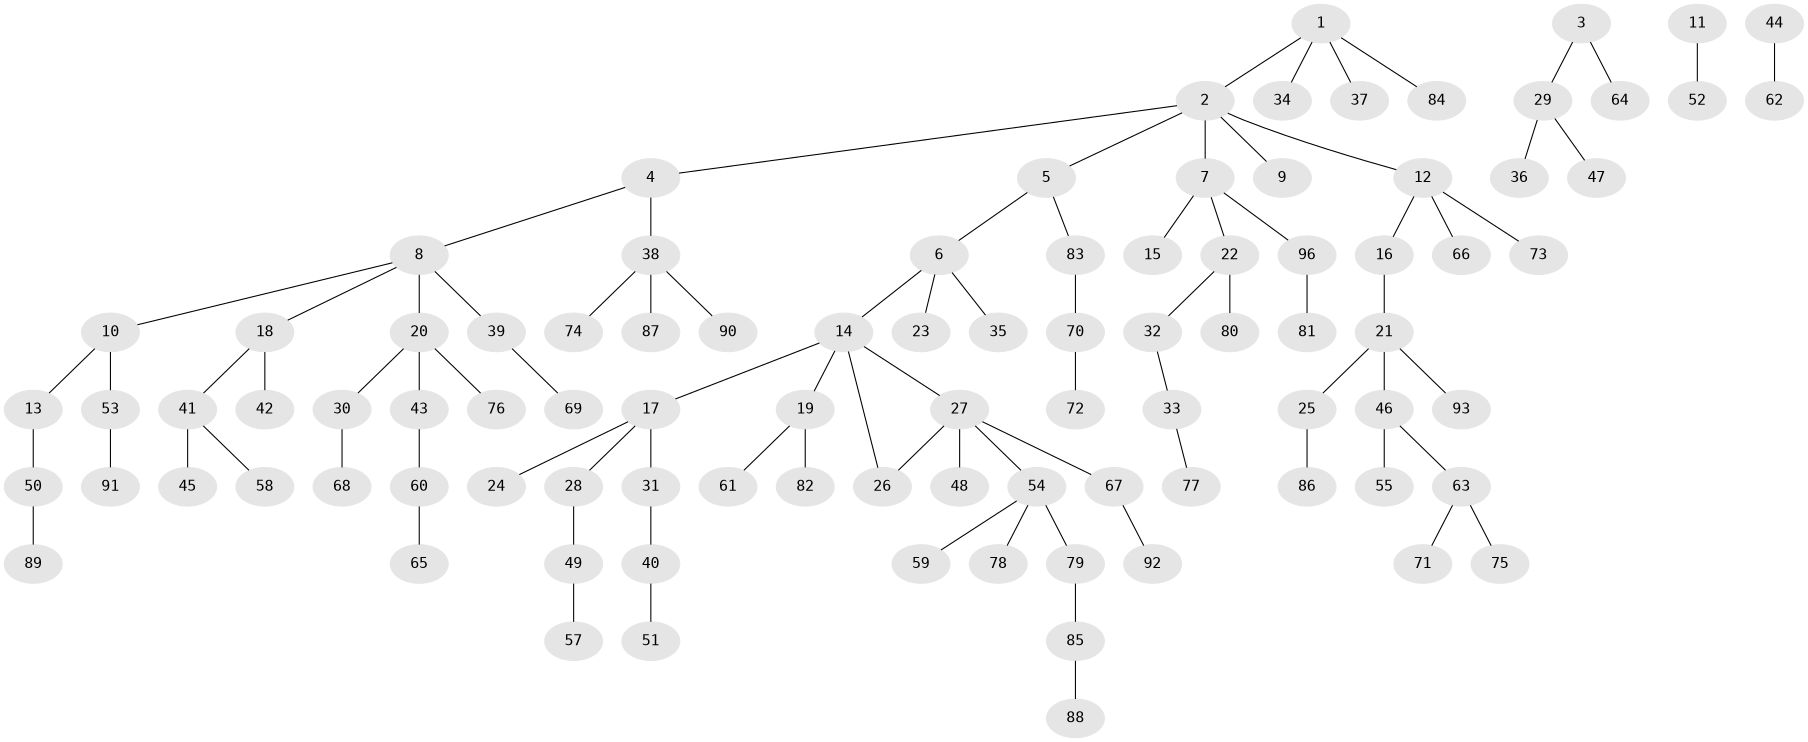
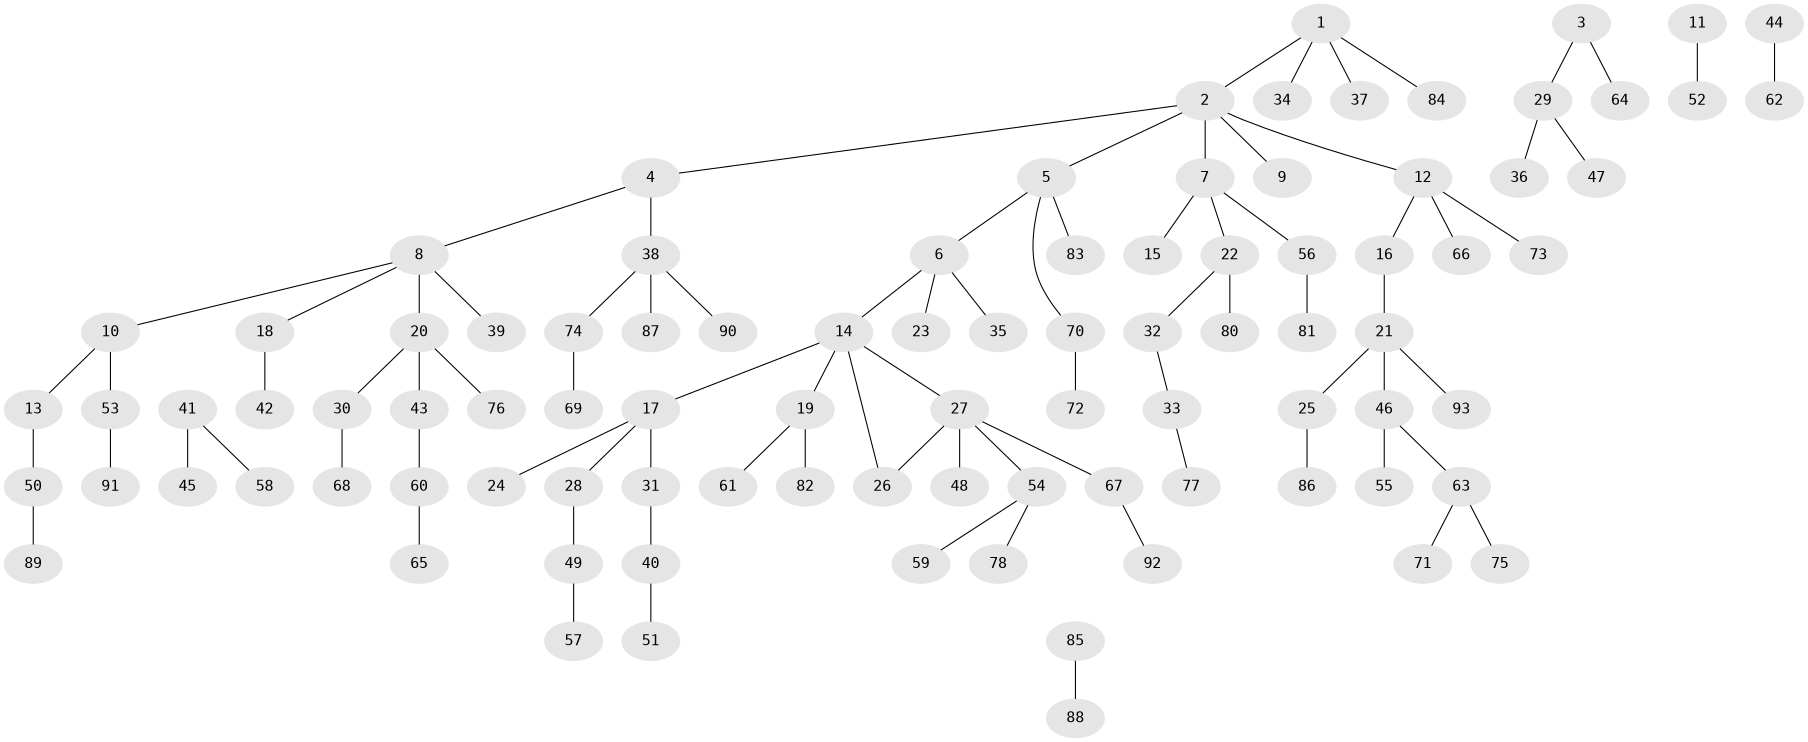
  graph {
    fontname="DejaVu Sans Mono"
    node [color=gray90 fontname="DejaVu Sans Mono" style=filled]
    edge [fontname="DejaVu Sans Mono"]
    1
    2
    34
    37
    84
    4
    5
    7
    9
    12
    3
    29
    64
    8
    38
    6
    70
    83
    15
    22
-   56 [label=96]
+   56
    16
    66
    73
    36
    47
    10
    18
    20
    39
    74
    87
    90
    14
    23
    35
    11
    52
    72
    17
    19
    26
    27
    32
    80
    81
    13
    53
    41
    42
    30
    43
    76
    69
    50
    91
    21
    89
    24
    28
    31
    61
    82
    48
    54
    67
    25
    46
    93
    49
    40
    45
    58
    68
    60
    86
    55
    63
    33
    44
    62
    59
    78
-   79
    92
    57
    51
    77
    65
    71
    75
    85
    88
    1 -- 2
    1 -- 34
    1 -- 37
    1 -- 84
    2 -- 4
    2 -- 5
    2 -- 7
    2 -- 9
    2 -- 12
    4 -- 8
    4 -- 38
    5 -- 6
-   83 -- 70
+   5 -- 70
    5 -- 83
    7 -- 15
    7 -- 22
    7 -- 56
    12 -- 16
    12 -- 66
    12 -- 73
    3 -- 29
    3 -- 64
    29 -- 36
    29 -- 47
    8 -- 10
    8 -- 18
    8 -- 20
    8 -- 39
    38 -- 74
    38 -- 87
    38 -- 90
    6 -- 14
    6 -- 23
    6 -- 35
    70 -- 72
    22 -- 32
    22 -- 80
    56 -- 81
    16 -- 21
    10 -- 13
    10 -- 53
-   18 -- 41
    18 -- 42
    20 -- 30
    20 -- 43
    20 -- 76
-   39 -- 69
+   74 -- 69
    14 -- 17
    14 -- 19
    14 -- 26
    14 -- 27
    11 -- 52
    17 -- 24
    17 -- 28
    17 -- 31
    19 -- 61
    19 -- 82
    27 -- 26
    27 -- 48
    27 -- 54
    27 -- 67
    32 -- 33
    13 -- 50
    53 -- 91
    41 -- 45
    41 -- 58
    30 -- 68
    43 -- 60
    50 -- 89
    21 -- 25
    21 -- 46
    21 -- 93
    28 -- 49
    31 -- 40
    54 -- 59
    54 -- 78
-   54 -- 79
    67 -- 92
    25 -- 86
    46 -- 55
    46 -- 63
    49 -- 57
    40 -- 51
    60 -- 65
    63 -- 71
    63 -- 75
    33 -- 77
    44 -- 62
-   79 -- 85
    85 -- 88
  }
